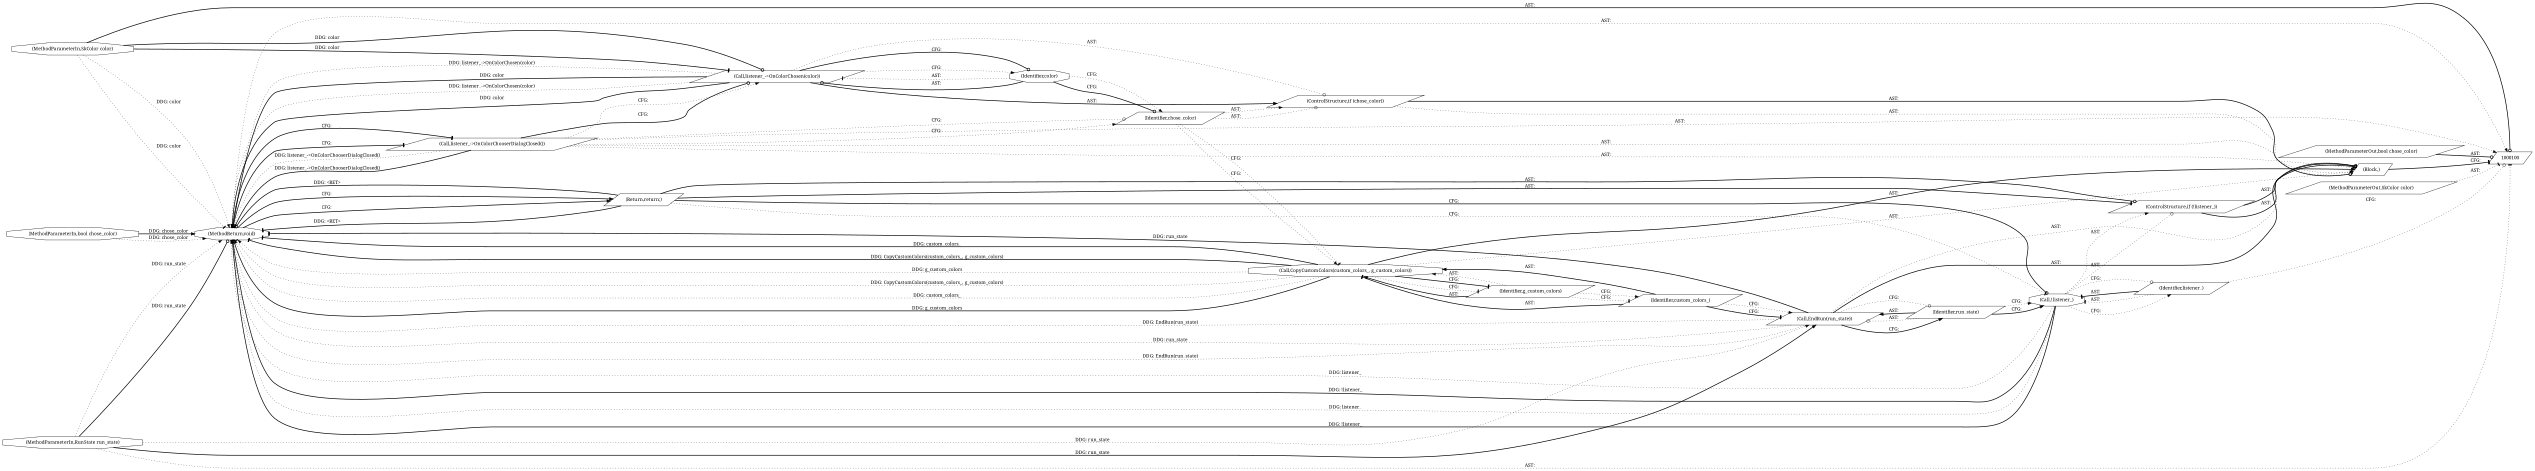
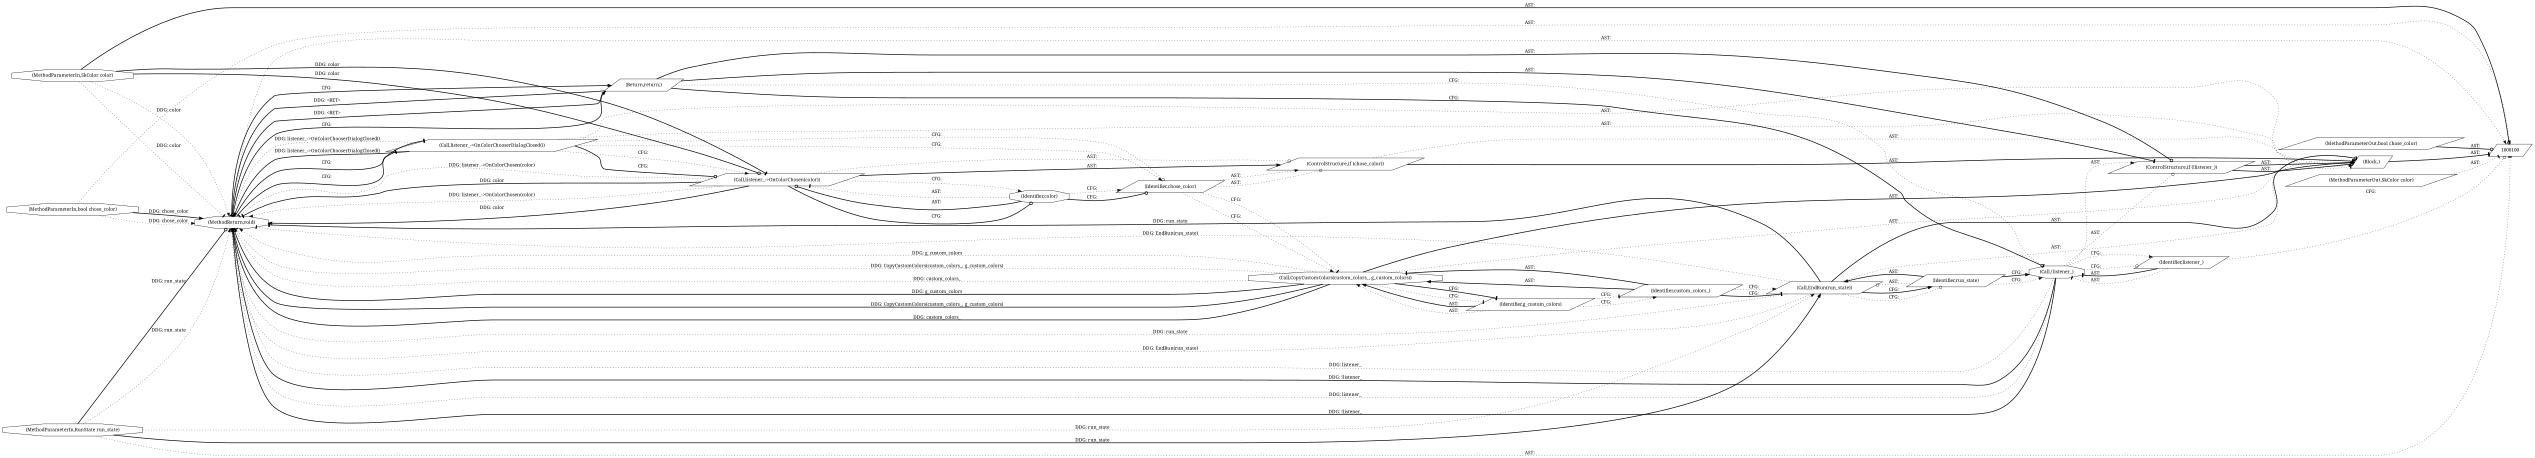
  digraph {
    fontname="Noto Serif"
    rankdir=LR
    node [fontname="Noto Serif" shape=parallelogram]
    edge [arrowhead=normal fontname="Noto Serif" style=dotted]
    n1 [label="(MethodReturn,void)" shape=octagon]
    n2 [label="(Call,listener_->OnColorChooserDialogClosed())"]
    n3 [label="(Return,return;)"]
    1000100
    n5 [label="(Block,)"]
    n6 [label="(Identifier,chose_color)"]
    n7 [label="(Call,listener_->OnColorChosen(color))"]
    n8 [label="(ControlStructure,if (!listener_))"]
    n9 [label="(Call,!listener_)" shape=octagon]
    n10 [label="(MethodParameterIn,bool chose_color)" shape=octagon]
    n11 [label="(MethodParameterOut,bool chose_color)"]
    n12 [label="(Call,CopyCustomColors(custom_colors_, g_custom_colors))" shape=octagon]
    n13 [label="(ControlStructure,if (chose_color))"]
    n14 [label="(Identifier,color)" shape=octagon]
    n15 [label="(MethodParameterIn,SkColor color)" shape=octagon]
    n16 [label="(MethodParameterOut,SkColor color)"]
    n17 [label="(MethodParameterIn,RunState run_state)" shape=octagon]
    n18 [label="(Call,EndRun(run_state))"]
    n19 [label="(Identifier,run_state)"]
    n20 [label="(Identifier,listener_)"]
    n21 [label="(Identifier,custom_colors_)"]
    n22 [label="(Identifier,g_custom_colors)"]
    n1 -> n2 [arrowhead=tee label="CFG: " style=bold]
    n1 -> n2 [arrowhead=tee label="CFG: " style=bold]
    n1 -> n3 [label="CFG: " style=bold]
    n1 -> n3 [label="CFG: " style=bold]
    n1 -> 1000100 [label="AST: "]
    n2 -> n1 [arrowhead=tee label="DDG: listener_->OnColorChooserDialogClosed()"]
    n2 -> n1 [label="DDG: listener_->OnColorChooserDialogClosed()" style=bold]
    n2 -> n5 [arrowhead=tee label="AST: "]
    n2 -> n5 [label="AST: "]
    n2 -> n6 [arrowhead=odot label="CFG: "]
    n2 -> n6 [label="CFG: "]
    n2 -> n7 [label="CFG: "]
    n2 -> n7 [arrowhead=odot label="CFG: " style=bold]
    n3 -> n1 [arrowhead=tee label="DDG: <RET>" style=bold]
    n3 -> n1 [arrowhead=odot label="DDG: <RET>" style=bold]
    n3 -> n8 [arrowhead=odot label="AST: " style=bold]
    n3 -> n8 [arrowhead=tee label="AST: " style=bold]
    n3 -> n9 [arrowhead=odot label="CFG: " style=bold]
    n3 -> n9 [arrowhead=tee label="CFG: "]
-   n5 -> 1000100 [arrowhead=tee label="CFG: " style=bold]
+   n5 -> 1000100 [arrowhead=tee label="AST: " style=bold]
    n6 -> n12 [arrowhead=tee label="CFG: "]
    n6 -> n12 [label="CFG: "]
    n6 -> n13 [label="AST: "]
    n6 -> n13 [arrowhead=odot label="AST: "]
    n7 -> n1 [arrowhead=tee label="DDG: color" style=bold]
    n7 -> n1 [label="DDG: listener_->OnColorChosen(color)"]
    n7 -> n1 [label="DDG: color" style=bold]
    n7 -> n1 [arrowhead=tee label="DDG: listener_->OnColorChosen(color)"]
    n7 -> n13 [arrowhead=odot label="AST: "]
    n7 -> n13 [label="AST: " style=bold]
    n7 -> n14 [arrowhead=odot label="CFG: " style=bold]
    n7 -> n14 [label="CFG: "]
    n8 -> n5 [arrowhead=odot label="AST: " style=bold]
    n8 -> n5 [arrowhead=odot label="AST: " style=bold]
    n9 -> n1 [label="DDG: listener_"]
    n9 -> n1 [arrowhead=odot label="DDG: !listener_" style=bold]
    n9 -> n1 [arrowhead=tee label="DDG: listener_"]
    n9 -> n1 [arrowhead=tee label="DDG: !listener_" style=bold]
    n9 -> n8 [label="AST: "]
    n9 -> n8 [arrowhead=odot label="AST: "]
    n9 -> n20 [label="CFG: "]
    n9 -> n20 [arrowhead=odot label="CFG: "]
    n10 -> n1 [label="DDG: chose_color" style=bold]
    n10 -> n1 [label="DDG: chose_color"]
-   n2 -> 1000100 [label="AST: "]
+   n10 -> 1000100 [label="AST: "]
    n11 -> 1000100 [arrowhead=odot label="AST: " style=bold]
    n12 -> n1 [arrowhead=tee label="DDG: custom_colors_" style=bold]
    n12 -> n1 [label="DDG: g_custom_colors"]
    n12 -> n1 [arrowhead=tee label="DDG: CopyCustomColors(custom_colors_, g_custom_colors)"]
    n12 -> n1 [label="DDG: custom_colors_"]
    n12 -> n1 [arrowhead=odot label="DDG: g_custom_colors" style=bold]
    n12 -> n1 [arrowhead=tee label="DDG: CopyCustomColors(custom_colors_, g_custom_colors)" style=bold]
    n12 -> n5 [label="AST: " style=bold]
    n12 -> n5 [label="AST: "]
    n12 -> n22 [arrowhead=tee label="CFG: " style=bold]
    n12 -> n22 [arrowhead=tee label="CFG: "]
    n13 -> n5 [arrowhead=odot label="AST: "]
    n13 -> n5 [arrowhead=odot label="AST: " style=bold]
    n14 -> n6 [label="CFG: "]
    n14 -> n6 [arrowhead=odot label="CFG: " style=bold]
    n14 -> n7 [arrowhead=tee label="AST: "]
    n14 -> n7 [arrowhead=odot label="AST: " style=bold]
    n15 -> n1 [label="DDG: color"]
    n15 -> n1 [arrowhead=tee label="DDG: color"]
    n15 -> 1000100 [arrowhead=odot label="AST: " style=bold]
    n15 -> n7 [arrowhead=odot label="DDG: color" style=bold]
    n15 -> n7 [arrowhead=tee label="DDG: color" style=bold]
    n16 -> 1000100 [arrowhead=tee label="AST: "]
    n17 -> n1 [arrowhead=odot label="DDG: run_state" style=bold]
    n17 -> n1 [label="DDG: run_state"]
    n17 -> 1000100 [arrowhead=tee label="AST: "]
    n17 -> n18 [label="DDG: run_state"]
    n17 -> n18 [label="DDG: run_state" style=bold]
    n18 -> n1 [label="DDG: run_state"]
    n18 -> n1 [arrowhead=odot label="DDG: EndRun(run_state)"]
    n18 -> n1 [arrowhead=tee label="DDG: run_state" style=bold]
    n18 -> n1 [arrowhead=tee label="DDG: EndRun(run_state)"]
    n18 -> n5 [arrowhead=odot label="AST: " style=bold]
    n18 -> n5 [arrowhead=tee label="AST: "]
    n18 -> n19 [label="CFG: " style=bold]
    n18 -> n19 [arrowhead=odot label="CFG: "]
    n19 -> n9 [label="CFG: " style=bold]
    n19 -> n9 [label="CFG: "]
    n19 -> n18 [label="AST: " style=bold]
    n19 -> n18 [arrowhead=odot label="AST: "]
    n20 -> 1000100 [arrowhead=odot label="CFG: "]
    n20 -> n9 [arrowhead=tee label="AST: " style=bold]
    n20 -> n9 [arrowhead=tee label="AST: "]
    n21 -> n12 [arrowhead=tee label="AST: " style=bold]
    n21 -> n12 [label="AST: " style=bold]
    n21 -> n18 [label="CFG: "]
    n21 -> n18 [arrowhead=tee label="CFG: " style=bold]
    n22 -> n12 [label="AST: " style=bold]
    n22 -> n12 [label="AST: "]
    n22 -> n21 [arrowhead=tee label="CFG: "]
    n22 -> n21 [label="CFG: "]
  }
